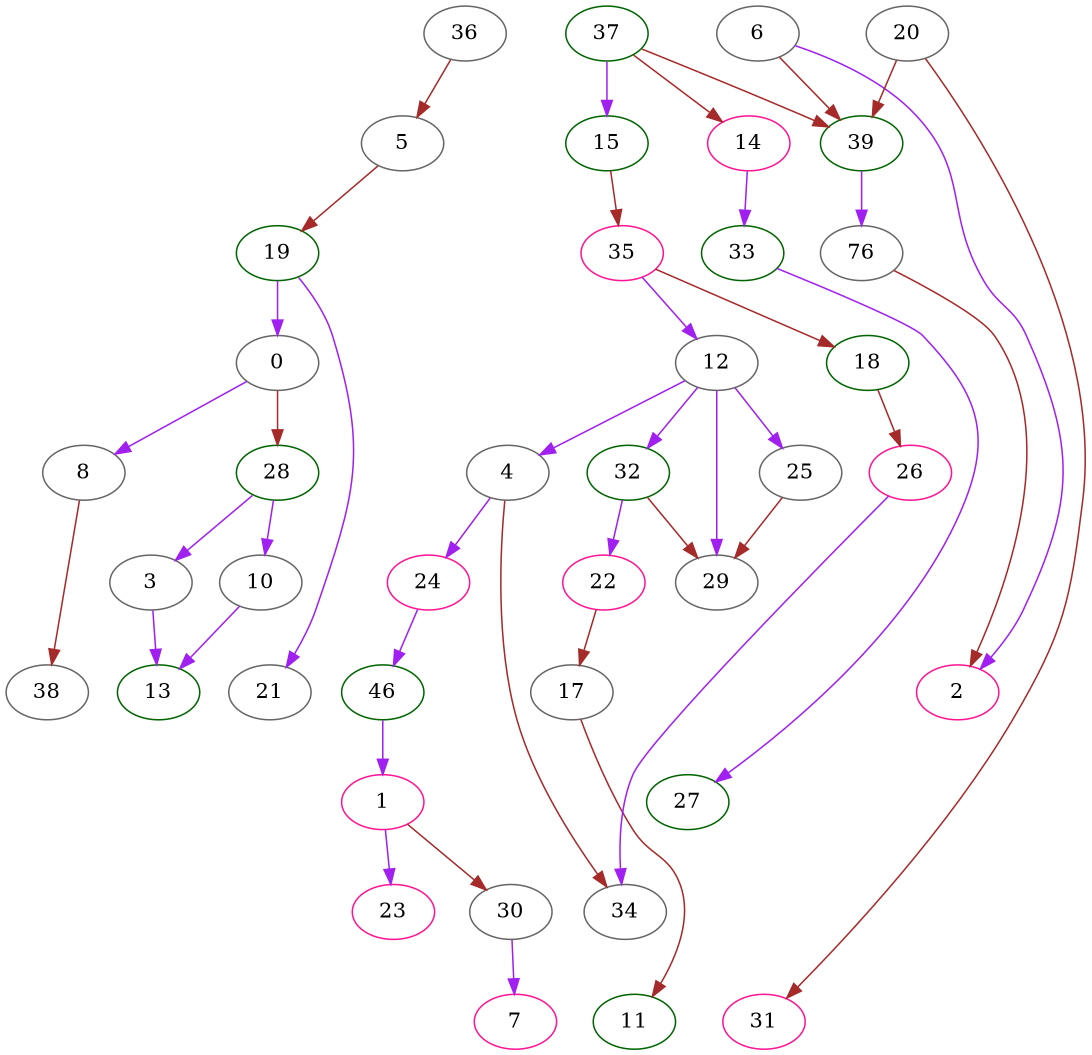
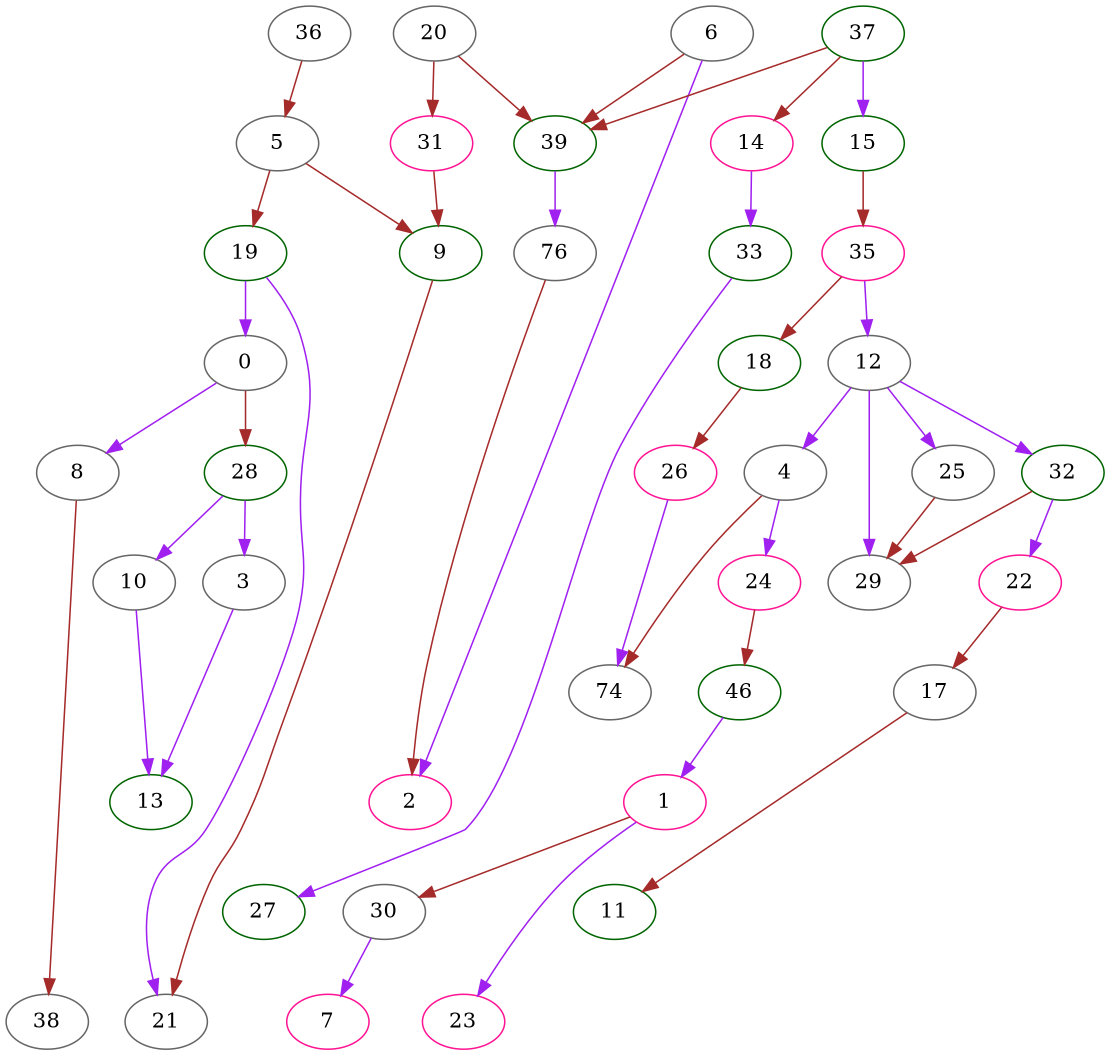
  digraph {
    node [color=gray40]
    edge [color=purple weight=0]
    0
    8
    28 [color=darkgreen]
    38
    3
    10
    1 [color=deeppink]
    23 [color=deeppink]
    30
    7 [color=deeppink]
    13 [color=darkgreen]
    24 [color=deeppink]
    4
-   34
+   34 [label=74]
    n15 [color=darkgreen label=46]
+   9 [color=darkgreen]
    5
    19 [color=darkgreen]
    21
    2 [color=deeppink]
    6
    39 [color=darkgreen]
    12
    25
    29
    32 [color=darkgreen]
    22 [color=deeppink]
    14 [color=deeppink]
    33 [color=darkgreen]
    27 [color=darkgreen]
    15 [color=darkgreen]
    35 [color=deeppink]
    18 [color=darkgreen]
    n34 [label=76]
    11 [color=darkgreen]
    17
    26 [color=deeppink]
    31 [color=deeppink]
    20
    36
    37 [color=darkgreen]
    0 -> 8
    0 -> 28 [color=brown weight=1]
    8 -> 38 [color=brown]
    28 -> 3
    28 -> 10
    3 -> 13
    10 -> 13
    1 -> 23
    1 -> 30 [color=brown]
    30 -> 7
-   24 -> n15
+   24 -> n15 [color=brown]
    4 -> 24
    4 -> 34 [color=brown]
    n15 -> 1
+   9 -> 21 [color=brown]
+   5 -> 9 [color=brown]
    5 -> 19 [color=brown]
    19 -> 0 [weight=1]
    19 -> 21
    6 -> 2
    6 -> 39 [color=brown]
    39 -> n34 [weight=2]
    12 -> 4
    12 -> 25
    12 -> 29 [weight=1]
    12 -> 32
    25 -> 29 [color=brown]
    32 -> 29 [color=brown]
    32 -> 22
    22 -> 17 [color=brown]
    14 -> 33
    33 -> 27
    15 -> 35 [color=brown]
    35 -> 12
    35 -> 18 [color=brown]
    18 -> 26 [color=brown]
    n34 -> 2 [color=brown]
    17 -> 11 [color=brown]
    26 -> 34
+   31 -> 9 [color=brown]
    20 -> 39 [color=brown]
    20 -> 31 [color=brown]
    36 -> 5 [color=brown]
    37 -> 39 [color=brown]
    37 -> 14 [color=brown]
    37 -> 15 [weight=2]
  }
